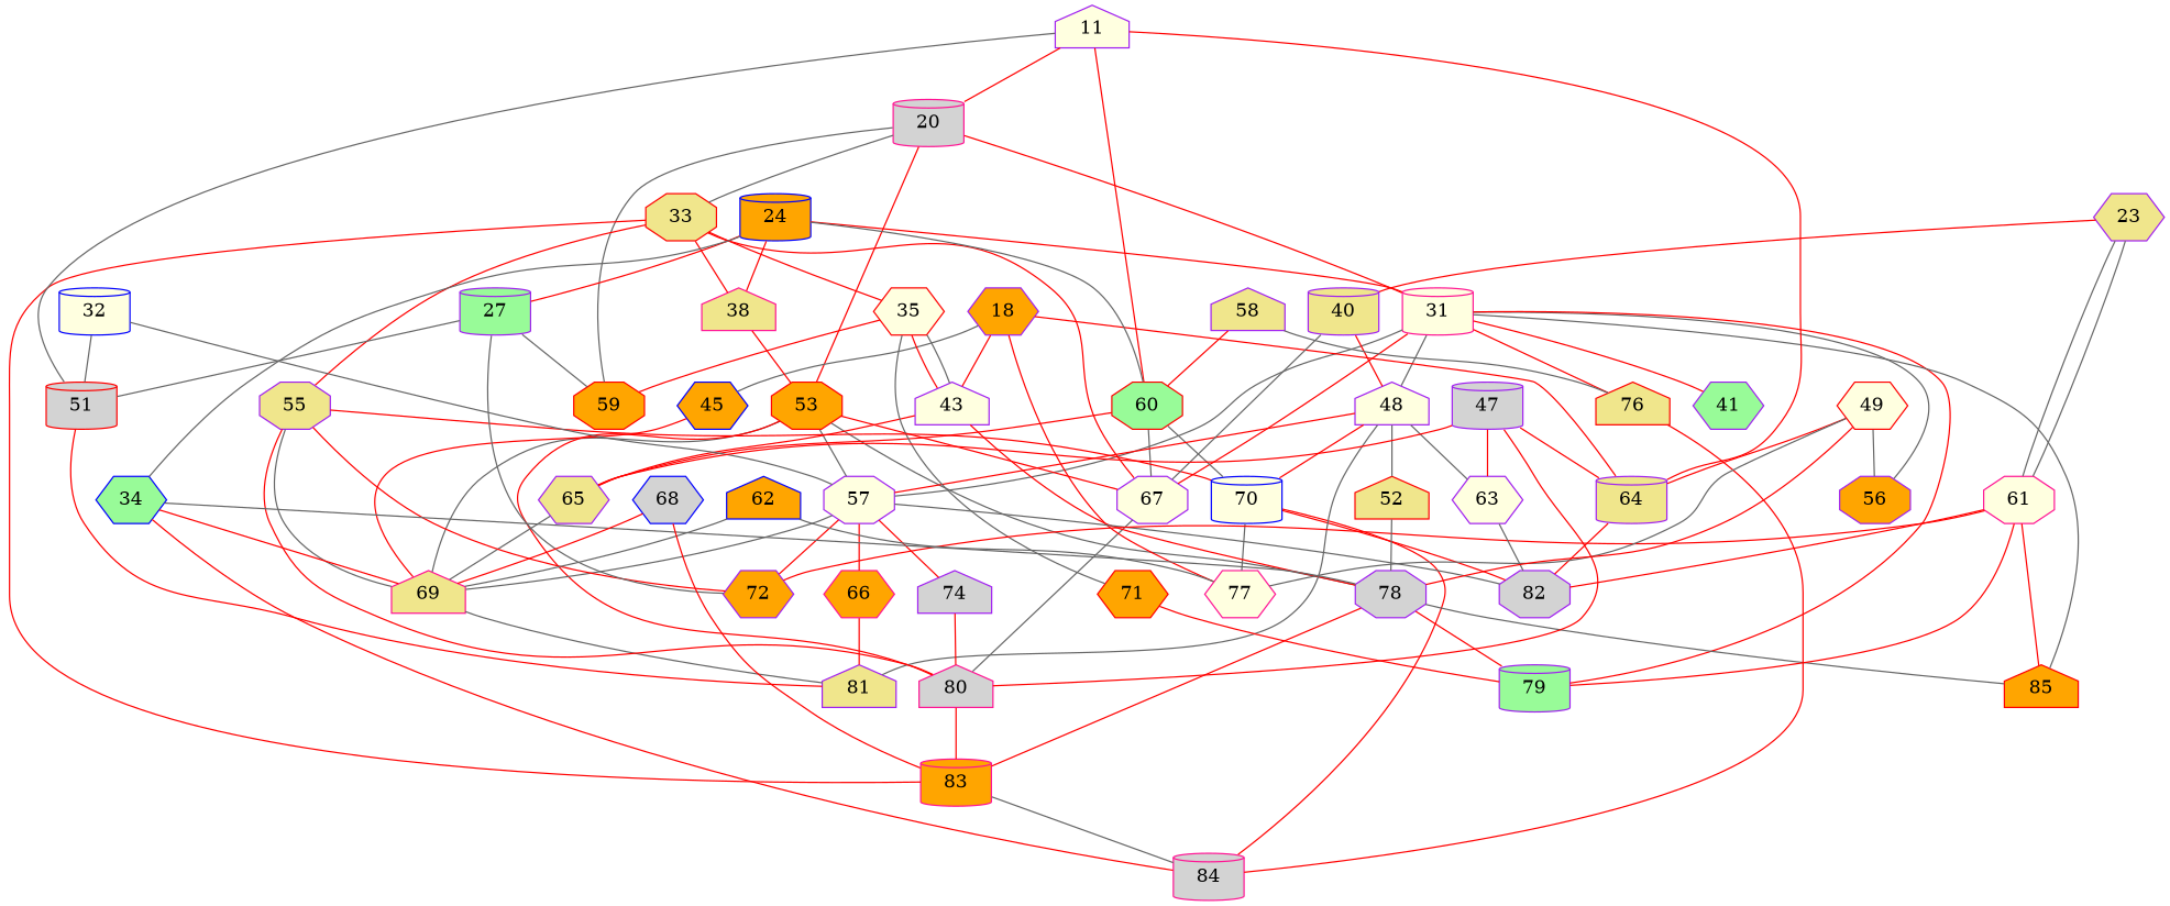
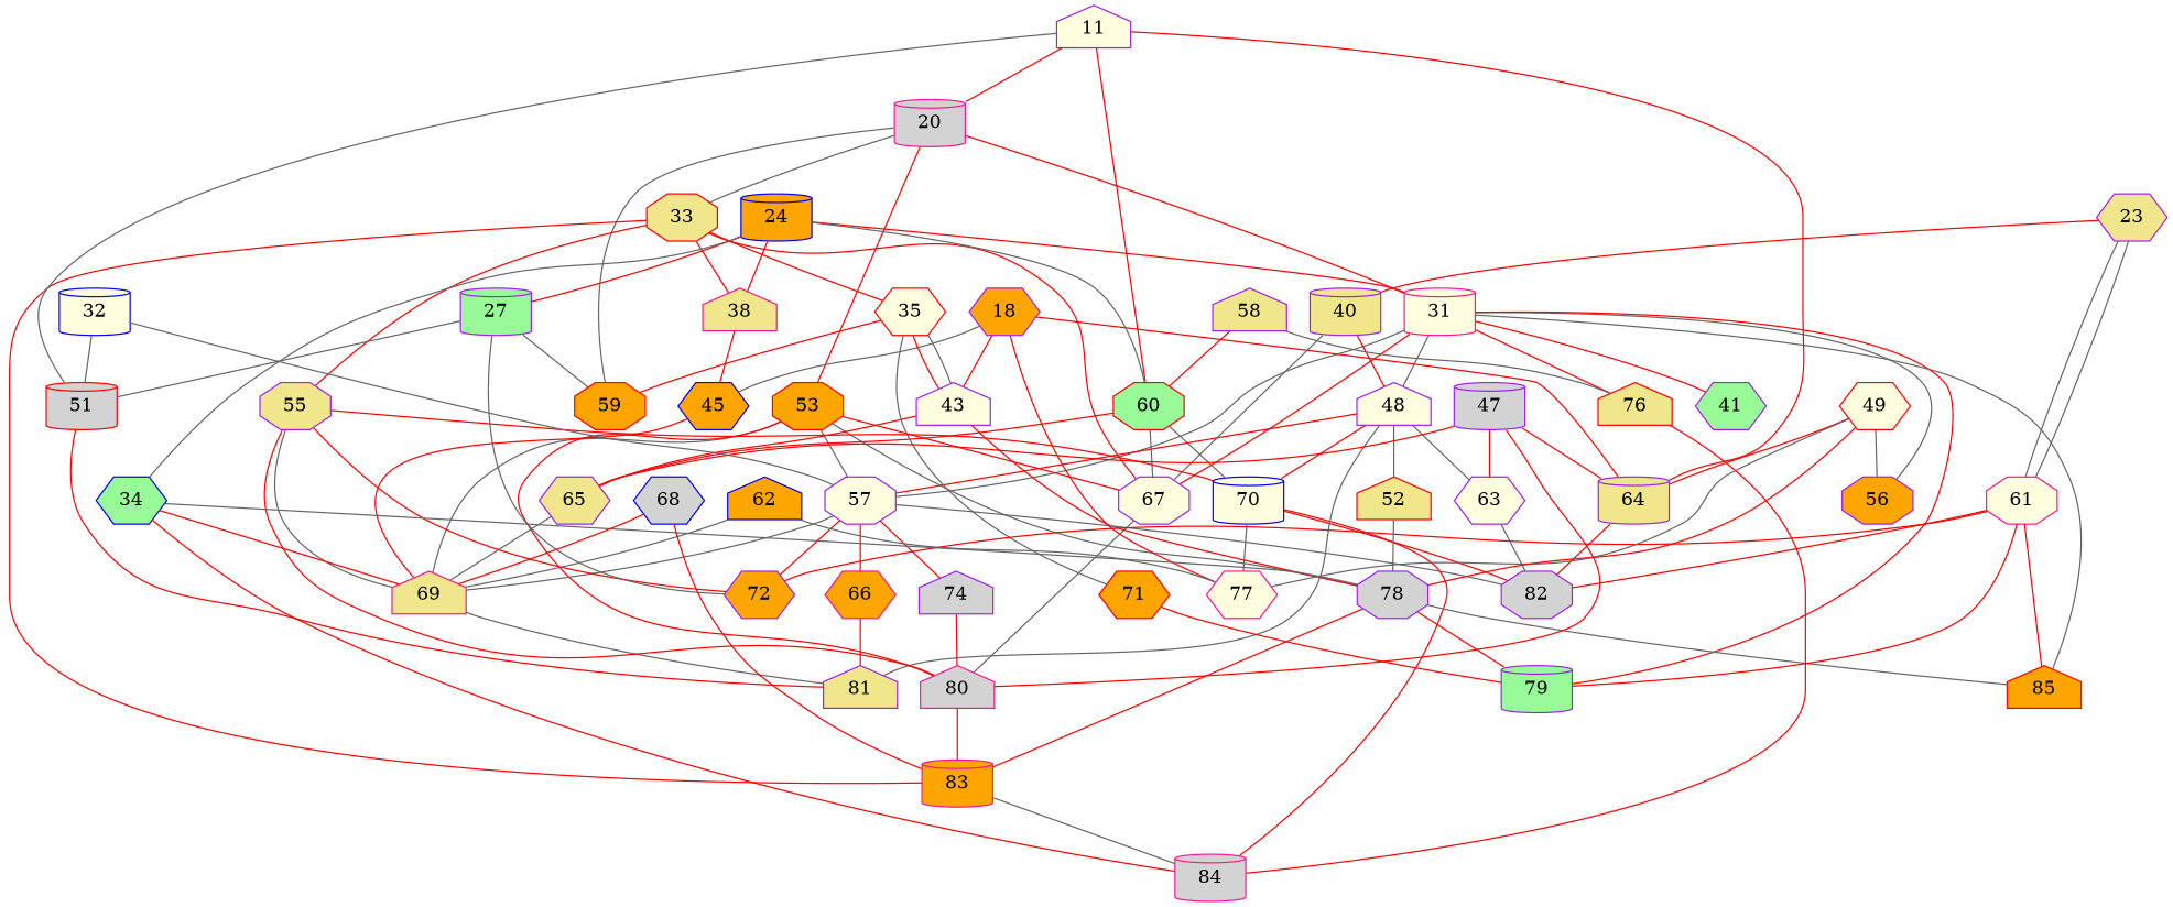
  graph {
    node [color=purple fillcolor=lightyellow shape=hexagon style=filled]
    edge [color=red]
    20 [color=deeppink fillcolor=lightgrey shape=cylinder super="+2"]
    31 [color=deeppink shape=cylinder super="+21+29"]
    33 [color=red fillcolor=khaki shape=octagon super="+6"]
    53 [color=red fillcolor=orange shape=octagon super="+19+42"]
    59 [color=red fillcolor=orange shape=octagon super="+22"]
    11 [shape=house]
    51 [color=red fillcolor=lightgrey shape=cylinder]
    60 [color=red fillcolor=palegreen shape=octagon]
    64 [fillcolor=khaki shape=cylinder super="+37"]
    81 [fillcolor=khaki shape=house super="+8"]
    67 [shape=octagon super="+3"]
    65 [fillcolor=khaki]
    70 [color=blue shape=cylinder super="+30"]
    82 [fillcolor=lightgrey shape=octagon super="+9+15"]
    18 [fillcolor=orange super="+7"]
    43 [shape=house]
    45 [color=blue fillcolor=orange]
    77 [color=deeppink]
    78 [fillcolor=lightgrey shape=octagon super="+50+75"]
    69 [color=deeppink fillcolor=khaki shape=house super="+44"]
    41 [fillcolor=palegreen]
    48 [shape=house super="+26"]
    56 [fillcolor=orange shape=octagon]
    57 [shape=octagon super="+10+46+28"]
    76 [color=red fillcolor=khaki shape=house]
    79 [fillcolor=palegreen shape=cylinder]
    85 [color=red fillcolor=orange shape=house super="+17"]
    38 [color=deeppink fillcolor=khaki shape=house super="+16"]
    35 [color=red]
    55 [fillcolor=khaki shape=octagon]
    83 [color=deeppink fillcolor=orange shape=cylinder]
    80 [color=deeppink fillcolor=lightgrey shape=house super="+73"]
    23 [fillcolor=khaki]
    40 [fillcolor=khaki shape=cylinder]
    61 [color=deeppink shape=octagon super="+54"]
    72 [fillcolor=orange]
    24 [color=blue fillcolor=orange shape=cylinder]
    27 [fillcolor=palegreen shape=cylinder]
    34 [color=blue fillcolor=palegreen]
    84 [color=deeppink fillcolor=lightgrey shape=cylinder]
    63 [super="+13"]
    52 [color=red fillcolor=khaki shape=house super="+39+14"]
    66 [color=deeppink fillcolor=orange]
    74 [fillcolor=lightgrey shape=house]
    32 [color=blue shape=cylinder]
    71 [color=red fillcolor=orange]
    47 [fillcolor=lightgrey shape=cylinder]
    49 [color=red]
    58 [fillcolor=khaki shape=house]
    62 [color=blue fillcolor=orange shape=house]
    68 [color=blue fillcolor=lightgrey]
    20 -- 31 [weight=3]
    20 -- 33 [color=gray40 weight=2]
    20 -- 53
    20 -- 59 [color=gray40]
    31 -- 67
    31 -- 41
    31 -- 48 [color=gray40]
    31 -- 56 [color=gray40]
    31 -- 57 [color=gray40]
    31 -- 76
    31 -- 79
    31 -- 85 [color=gray40]
    33 -- 67
    33 -- 38
    33 -- 35
    33 -- 55
    33 -- 83
    53 -- 67
    53 -- 78 [color=gray40 weight=2]
    53 -- 69 [color=gray40]
    53 -- 57 [color=gray40]
    53 -- 80
    11 -- 20
    11 -- 51 [color=gray40]
    11 -- 60
    11 -- 64
    51 -- 81
    60 -- 67 [color=gray40 weight=2]
    60 -- 65
    60 -- 70 [color=gray40]
    64 -- 82 [weight=2]
    67 -- 80 [color=gray40]
    65 -- 69 [color=gray40]
    70 -- 82 [weight=2]
    70 -- 77 [color=gray40 weight=2]
    70 -- 84
    18 -- 64
    18 -- 43
    18 -- 45 [color=gray40]
    18 -- 77 [weight=2]
    43 -- 65
    43 -- 78
    45 -- 69
    78 -- 79 [weight=3]
    78 -- 85 [color=gray40]
    78 -- 83
    69 -- 81 [color=gray40]
    48 -- 81 [color=gray40 weight=4]
    48 -- 70
    48 -- 57
    48 -- 63 [color=gray40 weight=2]
    48 -- 52 [color=gray40]
    57 -- 82 [color=gray40 weight=3]
    57 -- 69 [color=gray40 weight=2]
    57 -- 72
    57 -- 66
    57 -- 74
    76 -- 84
-   38 -- 53
+   38 -- 45
    35 -- 59
    35 -- 43
    35 -- 43 [color=gray40]
    35 -- 71 [color=gray40]
    55 -- 70
    55 -- 69 [color=gray40]
    55 -- 80 [weight=2]
    55 -- 72
    83 -- 84 [color=gray40]
    80 -- 83
    23 -- 40
    23 -- 61 [color=gray40]
    23 -- 61 [color=gray40]
    40 -- 67 [color=gray40 weight=2]
    40 -- 48
    61 -- 82 [weight=2]
    61 -- 79
    61 -- 85
    61 -- 72
    24 -- 31
    24 -- 60 [color=gray40]
    24 -- 38
    24 -- 27
    24 -- 34 [color=gray40]
    27 -- 59 [color=gray40]
    27 -- 51 [color=gray40]
    27 -- 72 [color=gray40]
    34 -- 78 [color=gray40]
    34 -- 69
    34 -- 84
    63 -- 82 [color=gray40]
    52 -- 78 [color=gray40 weight=3]
    66 -- 81 [weight=2]
    74 -- 80
    32 -- 51 [color=gray40]
    32 -- 57 [color=gray40]
    71 -- 79
    47 -- 64
    47 -- 65
    47 -- 80
    47 -- 63
    49 -- 64
    49 -- 77 [color=gray40]
    49 -- 78
    49 -- 56 [color=gray40]
    58 -- 60
    58 -- 76 [color=gray40]
    62 -- 77 [color=gray40]
    62 -- 69 [color=gray40]
    68 -- 69
    68 -- 83
  }
